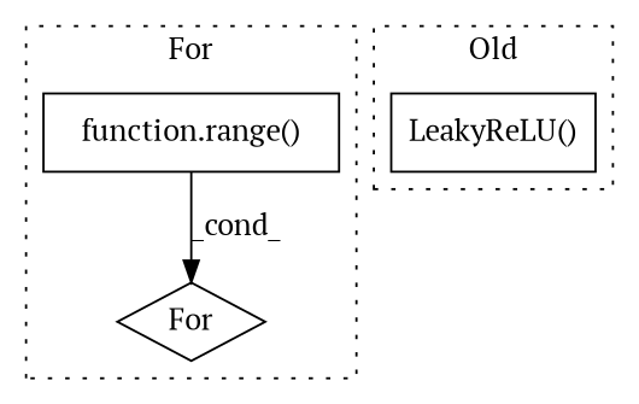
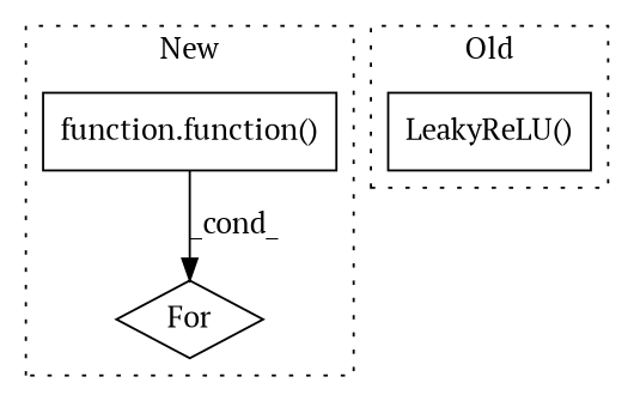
  digraph {
    fontname="PT Serif"
    node [a=75 shape=box fontname="PT Serif"]
-   n1 [l="6,1" label="function.range()" s="4609,4616"]
+   n1 [l="6,1" label="function.function()" s="4609,4616"]
    n2 [a=107 l="4,14" label=For s="4600,4617" shape=diamond]
    n3 [l="13,1" label="LeakyReLU()" s="6323,6345"]
    subgraph cluster_1 {
-     label=For
+     label=New
      style=dotted
      n1
      n2
    }
    subgraph cluster_2 {
      label=Old
      style=dotted
      n3
    }
    n1 -> n2 [label=_cond_ fontname="PT Serif"]
  }
